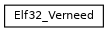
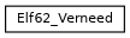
  digraph {
    rankdir=LR
-   n1 [color=black fillcolor=white fontname=Helvetica fontsize=10 height=0.2 label=Elf32_Verneed shape=record style=filled width=0.4]
+   n1 [color=black fillcolor=white fontname=Helvetica fontsize=10 height=0.2 label=Elf62_Verneed shape=record style=filled width=0.4]
  }
